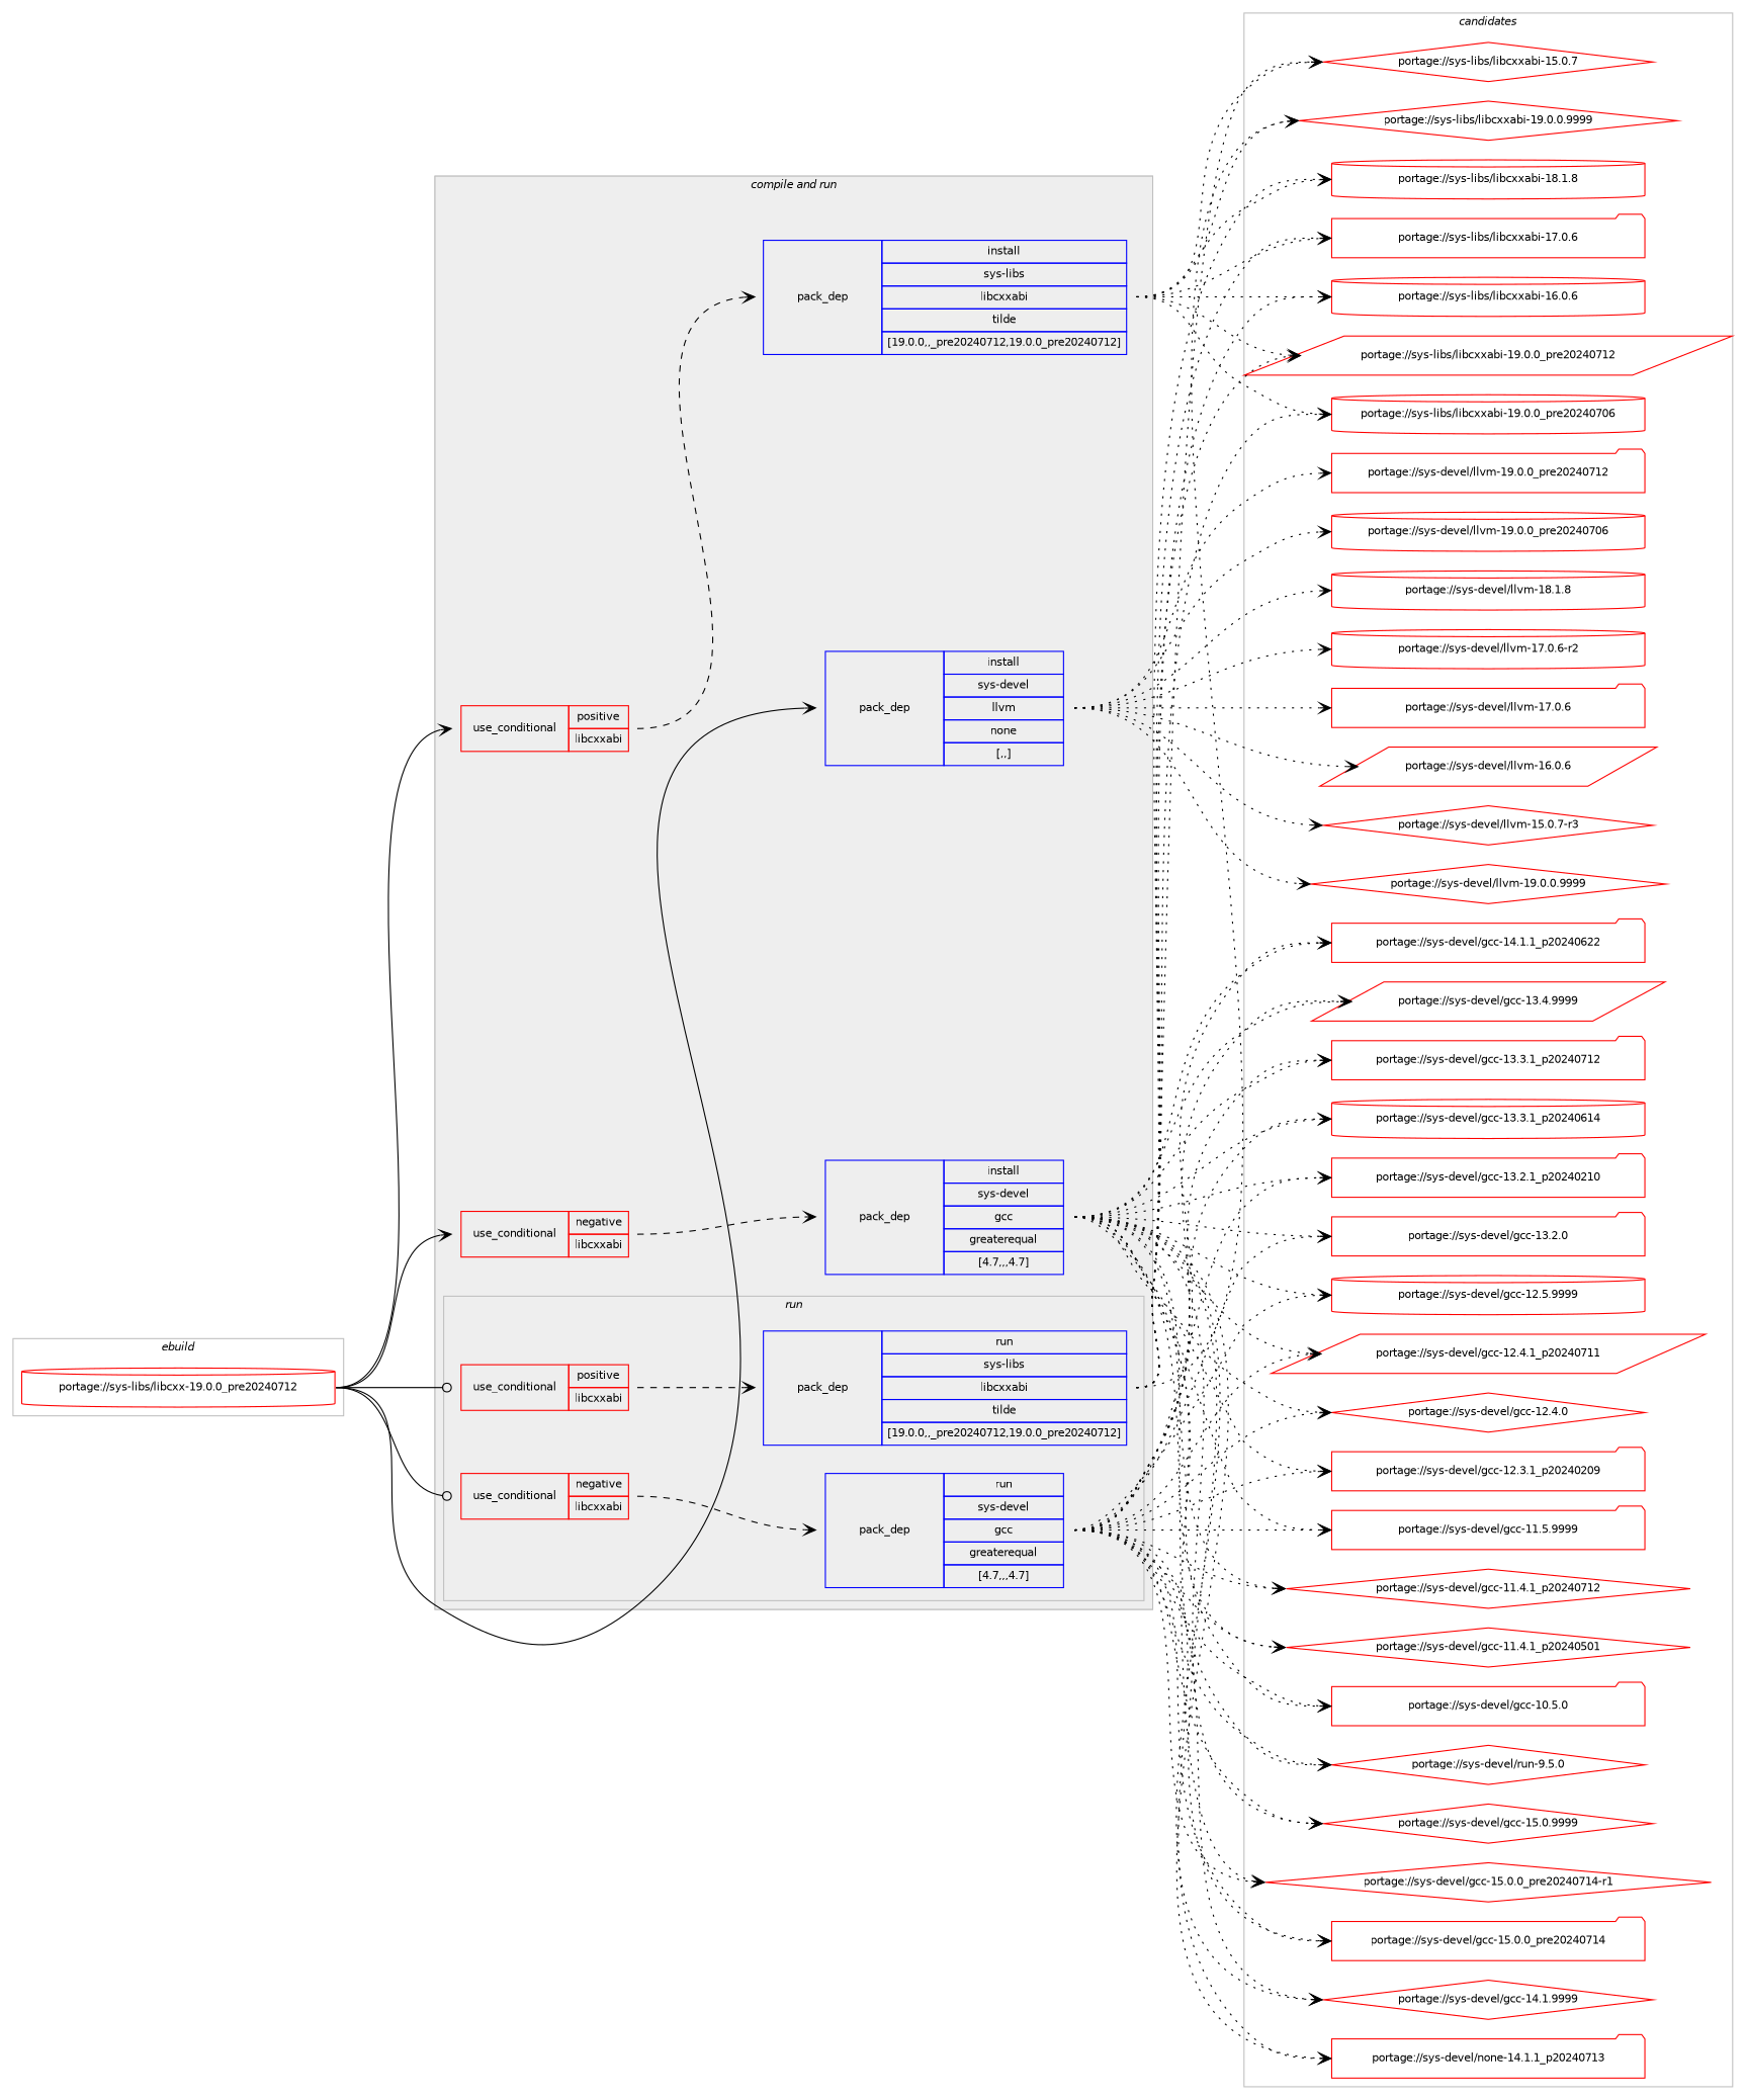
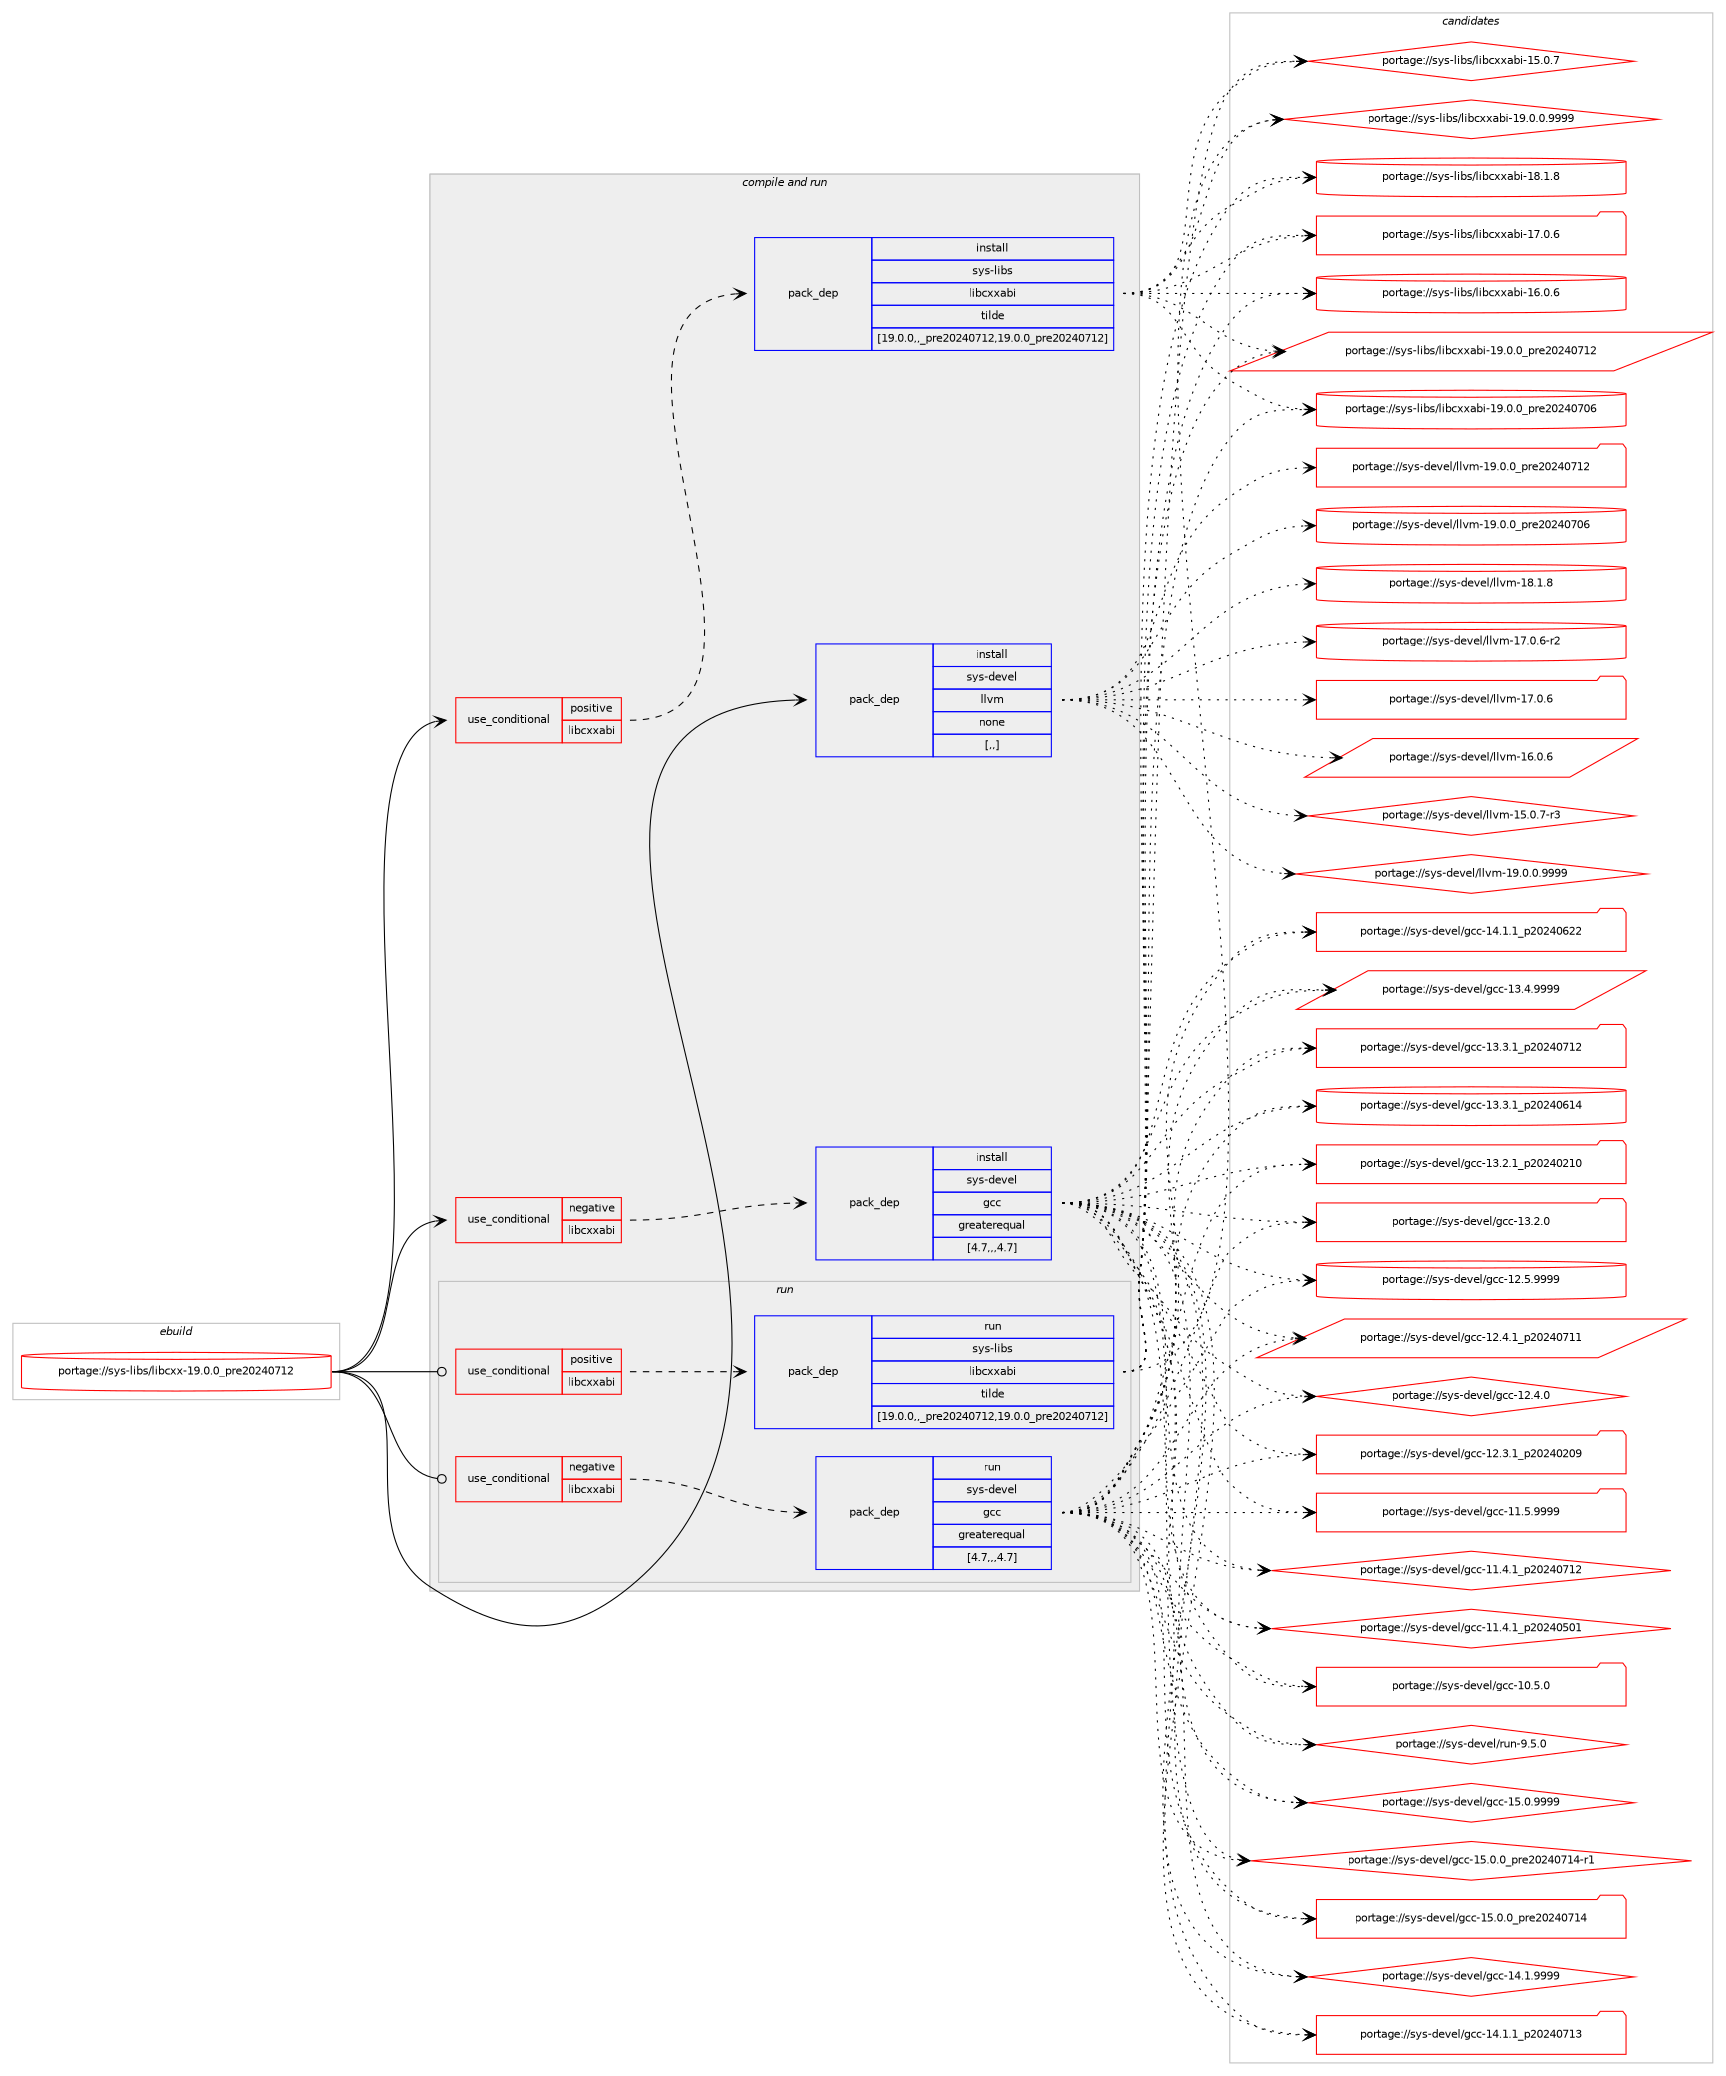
  digraph {
    compound=true
    concentrate=true
    fontname=Helvetica
    fontsize=10
    newrank=true
    rankdir=LR
    ranksep=1.5
    node [color=red fontname=Helvetica fontsize=10 shape=folder]
    edge [arrowhead=vee headport=w style=dotted tailport=e weight=100]
    n1 [label="portage://sys-libs/libcxx-19.0.0_pre20240712" shape=cylinder width=4]
    n2 [color=blue label=<<TABLE BORDER="0" CELLBORDER="1" CELLSPACING="0" CELLPADDING="4" WIDTH="220"><TR><TD ROWSPAN="6" CELLPADDING="30">pack_dep</TD></TR><TR><TD WIDTH="110">install</TD></TR><TR><TD>sys-devel</TD></TR><TR><TD>gcc</TD></TR><TR><TD>greaterequal</TD></TR><TR><TD>[4.7,,,4.7]</TD></TR></TABLE>> shape=none]
    n3 [label=<<TABLE BORDER="0" CELLBORDER="1" CELLSPACING="0" CELLPADDING="4"><TR><TD ROWSPAN="3" CELLPADDING="10">use_conditional</TD></TR><TR><TD>negative</TD></TR><TR><TD>libcxxabi</TD></TR></TABLE>> shape=none]
    n4 [color=blue label=<<TABLE BORDER="0" CELLBORDER="1" CELLSPACING="0" CELLPADDING="4" WIDTH="220"><TR><TD ROWSPAN="6" CELLPADDING="30">pack_dep</TD></TR><TR><TD WIDTH="110">install</TD></TR><TR><TD>sys-libs</TD></TR><TR><TD>libcxxabi</TD></TR><TR><TD>tilde</TD></TR><TR><TD>[19.0.0,,_pre20240712,19.0.0_pre20240712]</TD></TR></TABLE>> shape=none]
    n5 [label=<<TABLE BORDER="0" CELLBORDER="1" CELLSPACING="0" CELLPADDING="4"><TR><TD ROWSPAN="3" CELLPADDING="10">use_conditional</TD></TR><TR><TD>positive</TD></TR><TR><TD>libcxxabi</TD></TR></TABLE>> shape=none]
    n6 [color=blue label=<<TABLE BORDER="0" CELLBORDER="1" CELLSPACING="0" CELLPADDING="4" WIDTH="220"><TR><TD ROWSPAN="6" CELLPADDING="30">pack_dep</TD></TR><TR><TD WIDTH="110">install</TD></TR><TR><TD>sys-devel</TD></TR><TR><TD>llvm</TD></TR><TR><TD>none</TD></TR><TR><TD>[,,]</TD></TR></TABLE>> shape=none]
    n7 [color=blue label=<<TABLE BORDER="0" CELLBORDER="1" CELLSPACING="0" CELLPADDING="4" WIDTH="220"><TR><TD ROWSPAN="6" CELLPADDING="30">pack_dep</TD></TR><TR><TD WIDTH="110">run</TD></TR><TR><TD>sys-devel</TD></TR><TR><TD>gcc</TD></TR><TR><TD>greaterequal</TD></TR><TR><TD>[4.7,,,4.7]</TD></TR></TABLE>> shape=none]
    n8 [label=<<TABLE BORDER="0" CELLBORDER="1" CELLSPACING="0" CELLPADDING="4"><TR><TD ROWSPAN="3" CELLPADDING="10">use_conditional</TD></TR><TR><TD>negative</TD></TR><TR><TD>libcxxabi</TD></TR></TABLE>> shape=none]
    n9 [color=blue label=<<TABLE BORDER="0" CELLBORDER="1" CELLSPACING="0" CELLPADDING="4" WIDTH="220"><TR><TD ROWSPAN="6" CELLPADDING="30">pack_dep</TD></TR><TR><TD WIDTH="110">run</TD></TR><TR><TD>sys-libs</TD></TR><TR><TD>libcxxabi</TD></TR><TR><TD>tilde</TD></TR><TR><TD>[19.0.0,,_pre20240712,19.0.0_pre20240712]</TD></TR></TABLE>> shape=none]
    n10 [label=<<TABLE BORDER="0" CELLBORDER="1" CELLSPACING="0" CELLPADDING="4"><TR><TD ROWSPAN="3" CELLPADDING="10">use_conditional</TD></TR><TR><TD>positive</TD></TR><TR><TD>libcxxabi</TD></TR></TABLE>> shape=none]
    n11 [label="portage://sys-devel/gcc-15.0.9999" shape=diamond width=4]
    n12 [label="portage://sys-devel/gcc-15.0.0_pre20240714-r1" shape=diamond width=4]
    n13 [label="portage://sys-devel/gcc-15.0.0_pre20240714" width=4]
    n14 [label="portage://sys-devel/gcc-14.1.9999" shape=diamond width=4]
-   n15 [label="portage://sys-devel/none-14.1.1_p20240713" width=4]
+   n15 [label="portage://sys-devel/gcc-14.1.1_p20240713" width=4]
    n16 [label="portage://sys-devel/gcc-14.1.1_p20240622" width=4]
    n17 [label="portage://sys-devel/gcc-13.4.9999" shape=parallelogram width=4]
    n18 [label="portage://sys-devel/gcc-13.3.1_p20240712" width=4]
    n19 [label="portage://sys-devel/gcc-13.3.1_p20240614" shape=cylinder width=4]
    n20 [label="portage://sys-devel/gcc-13.2.1_p20240210" width=4]
    n21 [label="portage://sys-devel/gcc-13.2.0" width=4]
    n22 [label="portage://sys-devel/gcc-12.5.9999" shape=cylinder width=4]
    n23 [label="portage://sys-devel/gcc-12.4.1_p20240711" shape=parallelogram width=4]
    n24 [label="portage://sys-devel/gcc-12.4.0" shape=diamond width=4]
    n25 [label="portage://sys-devel/gcc-12.3.1_p20240209" width=4]
    n26 [label="portage://sys-devel/gcc-11.5.9999" width=4]
    n27 [label="portage://sys-devel/gcc-11.4.1_p20240712" shape=diamond width=4]
    n28 [label="portage://sys-devel/gcc-11.4.1_p20240501" shape=diamond width=4]
    n29 [label="portage://sys-devel/gcc-10.5.0" width=4]
    n30 [label="portage://sys-devel/run-9.5.0" shape=diamond width=4]
    n31 [label="portage://sys-libs/libcxxabi-19.0.0.9999" shape=diamond width=4]
    n32 [label="portage://sys-libs/libcxxabi-19.0.0_pre20240712" shape=parallelogram width=4]
    n33 [label="portage://sys-libs/libcxxabi-19.0.0_pre20240706" shape=cylinder width=4]
    n34 [label="portage://sys-libs/libcxxabi-18.1.8" shape=cylinder width=4]
    n35 [label="portage://sys-libs/libcxxabi-17.0.6" width=4]
    n36 [label="portage://sys-libs/libcxxabi-16.0.6" shape=cylinder width=4]
    n37 [label="portage://sys-libs/libcxxabi-15.0.7" shape=diamond width=4]
    n38 [label="portage://sys-devel/llvm-19.0.0.9999" shape=diamond width=4]
    n39 [label="portage://sys-devel/llvm-19.0.0_pre20240712" width=4]
    n40 [label="portage://sys-devel/llvm-19.0.0_pre20240706" shape=cylinder width=4]
    n41 [label="portage://sys-devel/llvm-18.1.8" shape=cylinder width=4]
    n42 [label="portage://sys-devel/llvm-17.0.6-r2" shape=cylinder width=4]
    n43 [label="portage://sys-devel/llvm-17.0.6" width=4]
    n44 [label="portage://sys-devel/llvm-16.0.6" shape=parallelogram width=4]
    n45 [label="portage://sys-devel/llvm-15.0.7-r3" shape=diamond width=4]
    subgraph cluster_1 {
      color=gray
      label=<<i>ebuild</i>>
      n1
    }
    subgraph cluster_2 {
      color=gray
      label=<<i>dependencies</i>>
      subgraph cluster_3 {
        color=gray
        fillcolor="#eeeeee"
        label=<<i>compile</i>>
        style=filled
        subgraph sub_4 {
          color=gray
          fillcolor="#eeeeee"
          label=<<i>compile</i>>
          style=filled
          n3
          subgraph sub_5 {
            color=gray
            fillcolor="#eeeeee"
            label=<<i>compile</i>>
            style=filled
            n2
          }
        }
        subgraph sub_6 {
          color=gray
          fillcolor="#eeeeee"
          label=<<i>compile</i>>
          style=filled
          n5
          subgraph sub_7 {
            color=gray
            fillcolor="#eeeeee"
            label=<<i>compile</i>>
            style=filled
            n4
          }
        }
        subgraph sub_8 {
          color=gray
          fillcolor="#eeeeee"
          label=<<i>compile</i>>
          style=filled
          n6
        }
      }
      subgraph cluster_9 {
        color=gray
        fillcolor="#eeeeee"
        label=<<i>compile and run</i>>
        style=filled
      }
      subgraph cluster_10 {
        color=gray
        fillcolor="#eeeeee"
        label=<<i>run</i>>
        style=filled
        subgraph sub_11 {
          color=gray
          fillcolor="#eeeeee"
          label=<<i>run</i>>
          style=filled
          n8
          subgraph sub_12 {
            color=gray
            fillcolor="#eeeeee"
            label=<<i>run</i>>
            style=filled
            n7
          }
        }
        subgraph sub_13 {
          color=gray
          fillcolor="#eeeeee"
          label=<<i>run</i>>
          style=filled
          n10
          subgraph sub_14 {
            color=gray
            fillcolor="#eeeeee"
            label=<<i>run</i>>
            style=filled
            n9
          }
        }
      }
    }
    subgraph cluster_15 {
      color=gray
      label=<<i>candidates</i>>
      rank=same
      subgraph sub_16 {
        color=black
        label=<<i>candidates</i>>
        nodesep=1
        rank=same
        n11
        n12
        n13
        n14
        n15
        n16
        n17
        n18
        n19
        n20
        n21
        n22
        n23
        n24
        n25
        n26
        n27
        n28
        n29
        n30
      }
      subgraph sub_17 {
        color=black
        label=<<i>candidates</i>>
        nodesep=1
        rank=same
        n31
        n32
        n33
        n34
        n35
        n36
        n37
      }
      subgraph sub_18 {
        color=black
        label=<<i>candidates</i>>
        nodesep=1
        rank=same
        n38
        n39
        n40
        n41
        n42
        n43
        n44
        n45
      }
      subgraph sub_19 {
        color=black
        label=<<i>candidates</i>>
        nodesep=1
        rank=same
        n11
        n12
        n13
        n14
        n15
        n16
        n17
        n18
        n19
        n20
        n21
        n22
        n23
        n24
        n25
        n26
        n27
        n28
        n29
        n30
      }
      subgraph sub_20 {
        color=black
        label=<<i>candidates</i>>
        nodesep=1
        rank=same
        n31
        n32
        n33
        n34
        n35
        n36
        n37
      }
    }
    n1 -> n3 [style=solid weight=20]
    n1 -> n5 [style=solid weight=20]
    n1 -> n6 [style=solid weight=20]
    n1 -> n8 [arrowhead=odot style=solid weight=20]
    n1 -> n10 [arrowhead=odot style=solid weight=20]
    n2 -> n11
    n2 -> n12
    n2 -> n13
    n2 -> n14
    n2 -> n15
    n2 -> n16
    n2 -> n17
    n2 -> n18
    n2 -> n19
    n2 -> n20
    n2 -> n21
    n2 -> n22
    n2 -> n23
    n2 -> n24
    n2 -> n25
    n2 -> n26
    n2 -> n27
    n2 -> n28
    n2 -> n29
    n2 -> n30
    n3 -> n2 [style=dashed weight=20]
    n4 -> n31
    n4 -> n32
    n4 -> n33
    n4 -> n34
    n4 -> n35
    n4 -> n36
    n4 -> n37
    n5 -> n4 [style=dashed weight=20]
    n6 -> n38
    n6 -> n39
    n6 -> n40
    n6 -> n41
    n6 -> n42
    n6 -> n43
    n6 -> n44
    n6 -> n45
    n7 -> n11
    n7 -> n12
    n7 -> n13
    n7 -> n14
    n7 -> n15
    n7 -> n16
    n7 -> n17
    n7 -> n18
    n7 -> n19
    n7 -> n20
    n7 -> n21
    n7 -> n22
    n7 -> n23
    n7 -> n24
    n7 -> n25
    n7 -> n26
    n7 -> n27
    n7 -> n28
    n7 -> n29
    n7 -> n30
    n8 -> n7 [style=dashed weight=20]
    n9 -> n31
    n9 -> n32
    n9 -> n33
    n9 -> n34
    n9 -> n35
    n9 -> n36
    n9 -> n37
    n10 -> n9 [style=dashed weight=20]
  }
